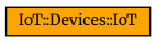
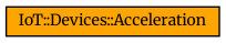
  digraph {
    rankdir=LR
    fontname=Merriweather
-   n1 [color=black fillcolor=orange fontname=Merriweather fontsize=10 height=0.2 label="IoT::Devices::IoT" shape=record style=filled width=0.4]
+   n1 [color=black fillcolor=orange fontname=Merriweather fontsize=10 height=0.2 label="IoT::Devices::Acceleration" shape=record style=filled width=0.4]
  }
